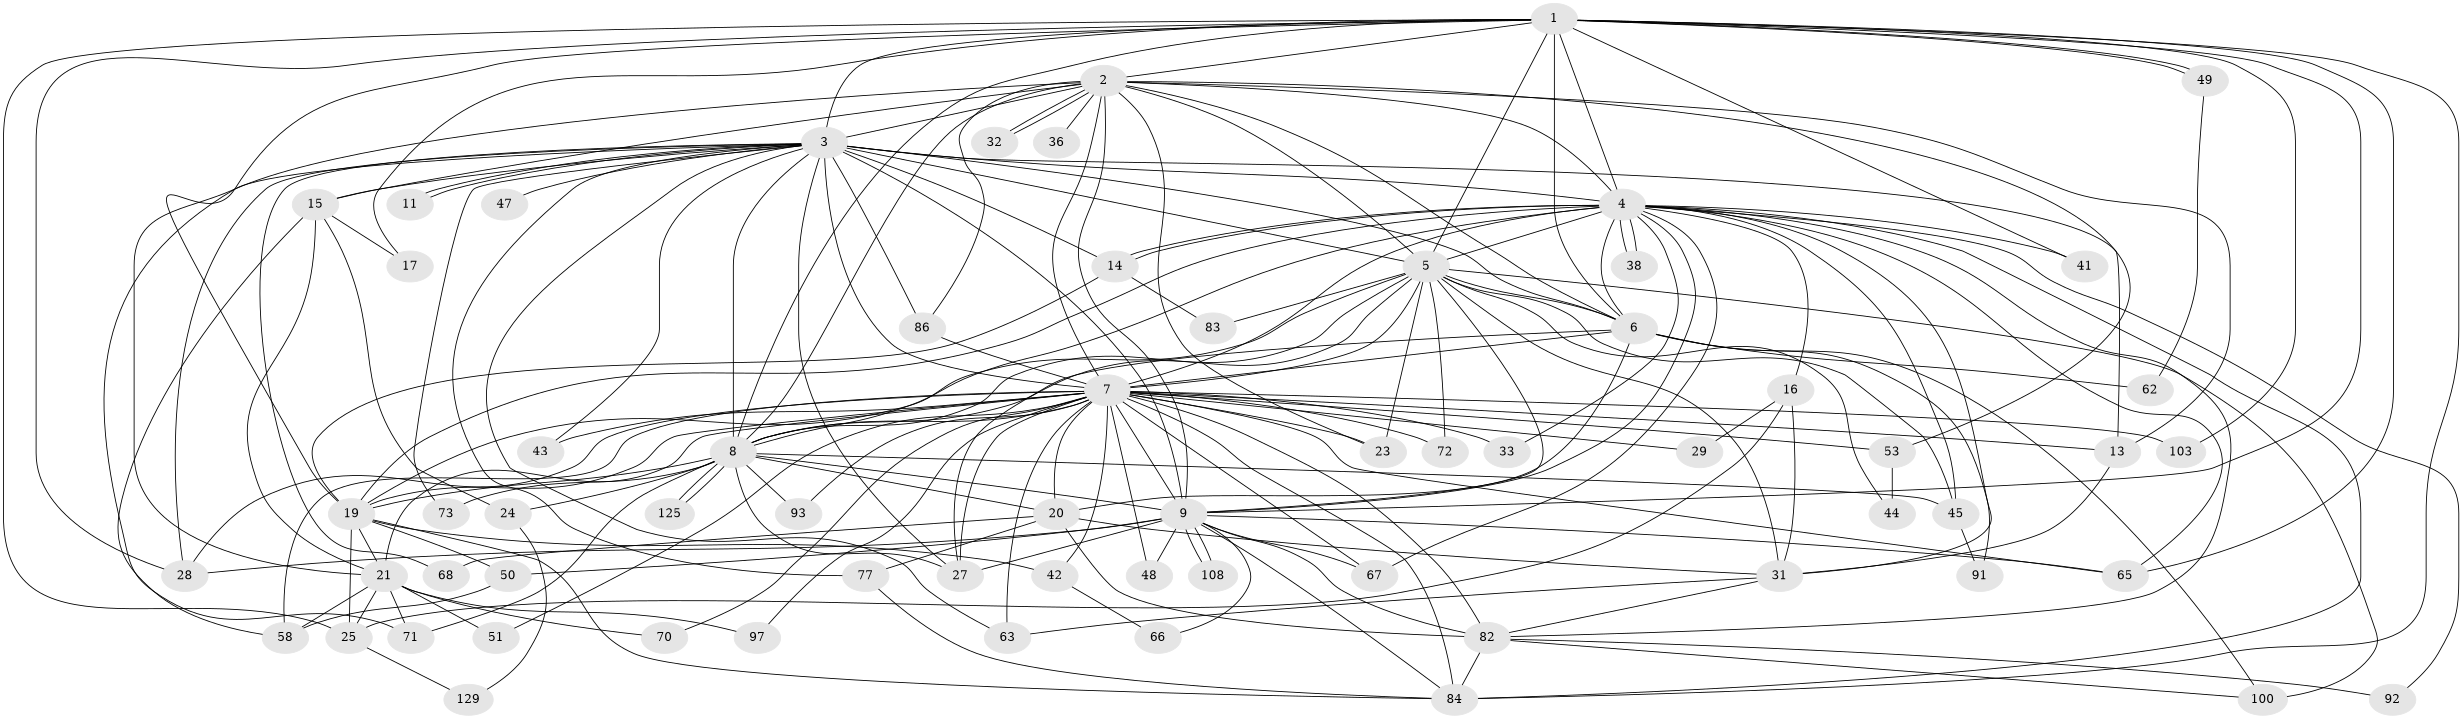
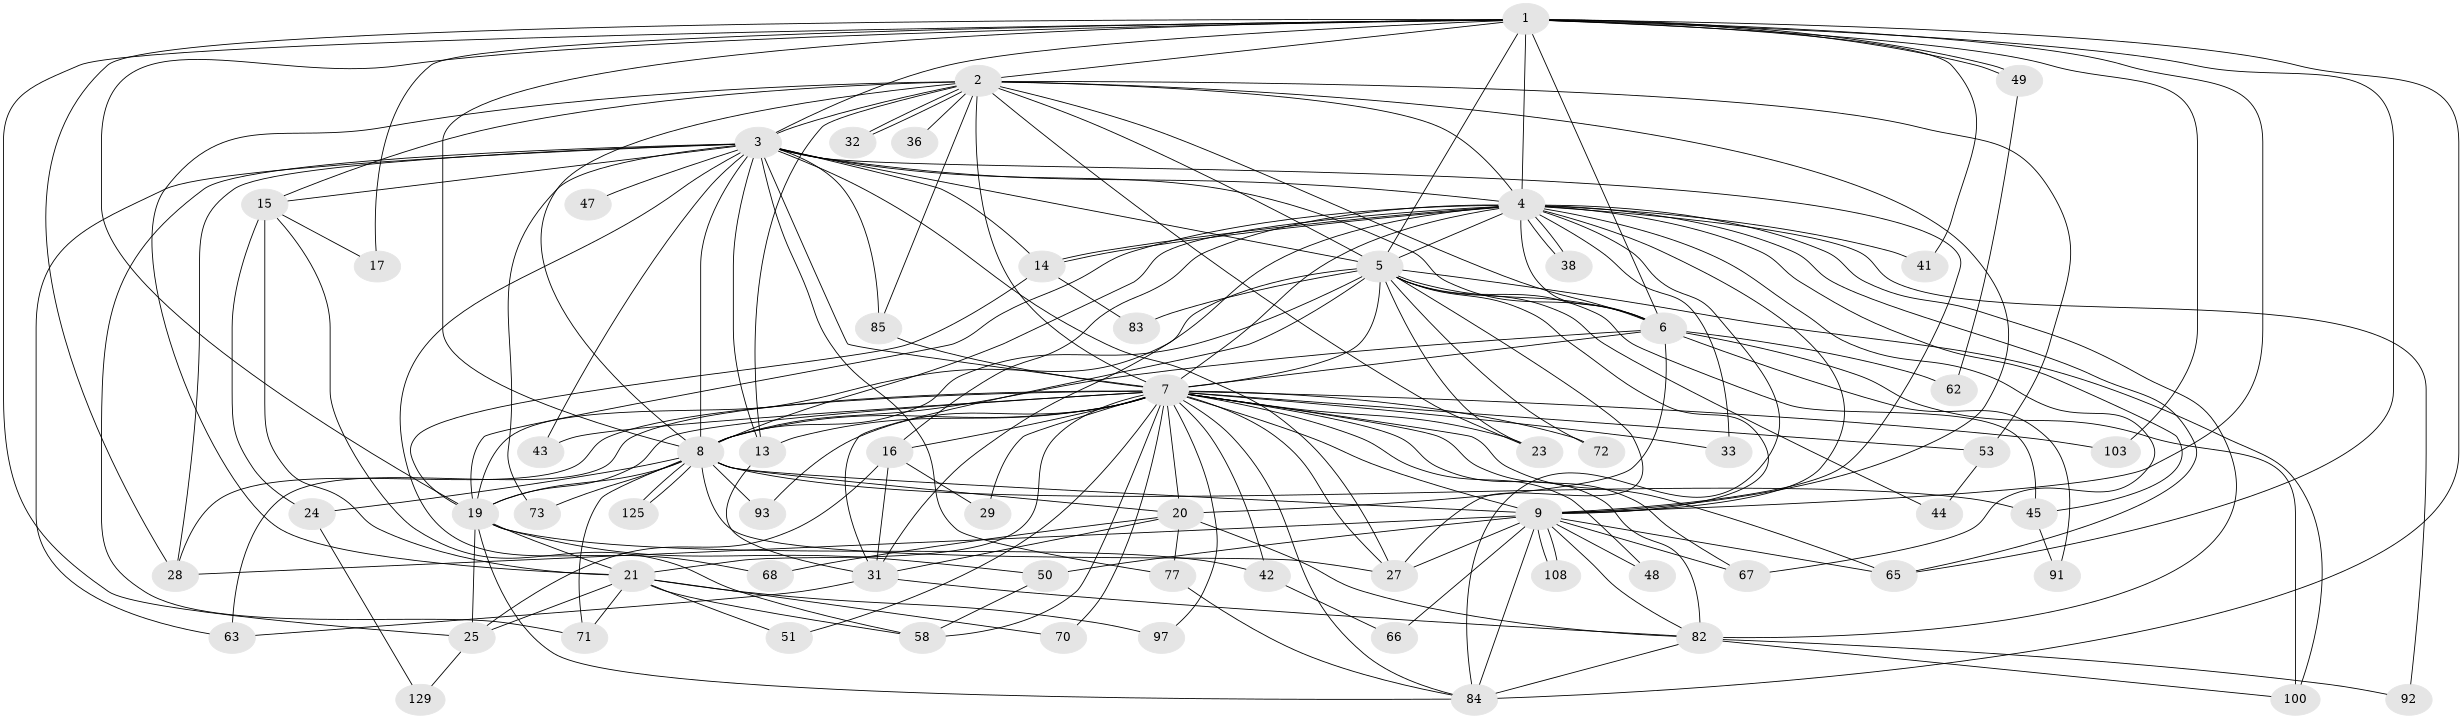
  graph {
    node [color=gray90 style=filled]
    1
    2
    3 [super="+111+114+61+29+26+52"]
    4 [super="+80+124+55+69+34+12"]
    5 [super="+44"]
    6 [super="+59"]
    8
    9
    17
    19 [super="+118+22"]
    25 [super="+98+64"]
    28 [super="+116"]
    41
    49
    65 [super="+76"]
    n16 [label=84 super="+105+96"]
    103
    7 [super="+10+88+57+126+75"]
    13
    15
    21 [super="+39+122+110+89+46"]
    23
    32
    36
    53
-   85 [label=86]
-   11
+   85
    14
    27 [super="+84+87"]
    43
    47
    63 [super="+95"]
    68
    71
    73
    77
    16
    31 [super="+37"]
    33
    38
    45
    67
    82 [super="+115+90"]
    92
    72
    83
    n47 [label=44]
    100 [super="+101"]
    20
    62
    91
    42
    48
    51
    58 [super="+113"]
    70
    93
    97
    n59 [label=29]
    24
    125
    50
    66
    108
    129
    1 -- 2
    1 -- 3
    1 -- 4
    1 -- 5
    1 -- 6
    1 -- 8
    1 -- 9
    1 -- 17
    1 -- 19
    1 -- 25
    1 -- 28
    1 -- 41
    1 -- 49
    1 -- 49
    1 -- 65
    1 -- n16
    1 -- 103
    2 -- 3
    2 -- 4 [weight=2]
    2 -- 5
    2 -- 6
    2 -- 8
    2 -- 9
    2 -- 7 [weight=2]
    2 -- 13
    2 -- 15
    2 -- 21 [weight=2]
    2 -- 23
    2 -- 32
    2 -- 32
    2 -- 36
    2 -- 53
    2 -- 85
    3 -- 4 [weight=3]
    3 -- 5
    3 -- 6
    3 -- 8
    3 -- 9 [weight=4]
    3 -- 28
    3 -- 7 [weight=3]
    3 -- 13
    3 -- 15
    3 -- 85
-   3 -- 11
-   3 -- 11
    3 -- 14
    3 -- 27
    3 -- 43
    3 -- 47 [weight=3]
    3 -- 63
    3 -- 68
    3 -- 71
    3 -- 73
    3 -- 77
    4 -- 5 [weight=2]
    4 -- 6 [weight=2]
    4 -- 8
    4 -- 9
    4 -- 19
    4 -- 41
    4 -- 65
    4 -- n16 [weight=2]
    4 -- 7 [weight=2]
    4 -- 14 [weight=2]
    4 -- 14
    4 -- 16
    4 -- 31
    4 -- 33 [weight=2]
    4 -- 38
    4 -- 38
    4 -- 45
    4 -- 67
    4 -- 82
    4 -- 92
    5 -- 6
    5 -- 8
    5 -- 9
    5 -- 19
    5 -- 7 [weight=3]
    5 -- 23
    5 -- 27
    5 -- 31
    5 -- 45
    5 -- 72
    5 -- 83
    5 -- n47
    5 -- 100
    6 -- 8
    6 -- 7 [weight=3]
    6 -- 100
    6 -- 20
    6 -- 62
    6 -- 91
    8 -- 9
    8 -- 19 [weight=3]
    8 -- 27
    8 -- 71
    8 -- 73
    8 -- 45
    8 -- 20
    8 -- 93
    8 -- 24
    8 -- 125
    8 -- 125
    9 -- 28
    9 -- 65
    9 -- n16
    9 -- 27
    9 -- 67
    9 -- 82
    9 -- 48
    9 -- 50
    9 -- 66
    9 -- 108
    9 -- 108
    19 -- 25
    19 -- n16
    19 -- 21
    19 -- 42
    19 -- 50
    25 -- 129
    49 -- 62
    7 -- 8 [weight=2]
    7 -- 9 [weight=2]
    7 -- 19 [weight=2]
    7 -- 28
    7 -- 65
    7 -- n16
    7 -- 103
    7 -- 13
    7 -- 21 [weight=4]
    7 -- 23
    7 -- 53
    7 -- 27
    7 -- 43
    7 -- 63
+   7 -- 16
    7 -- 33
    7 -- 67
    7 -- 82 [weight=2]
    7 -- 72
    7 -- 20 [weight=2]
    7 -- 42 [weight=2]
    7 -- 48
    7 -- 51
    7 -- 58
    7 -- 70
    7 -- 93
    7 -- 97
    7 -- n59
    13 -- 31
    15 -- 17
    15 -- 21
    15 -- 58
    15 -- 24
    21 -- 25
    21 -- 71
    21 -- 51
    21 -- 58
    21 -- 70
    21 -- 97
    53 -- n47
    85 -- 7 [weight=2]
    14 -- 19
    14 -- 83
    77 -- n16
    16 -- 25
    16 -- 31
    16 -- n59
    31 -- 63
    31 -- 82
    45 -- 91
    82 -- n16
    82 -- 92
    82 -- 100
    20 -- 68
    20 -- 77
    20 -- 31
    20 -- 82
    42 -- 66
    24 -- 129
    50 -- 58
  }
